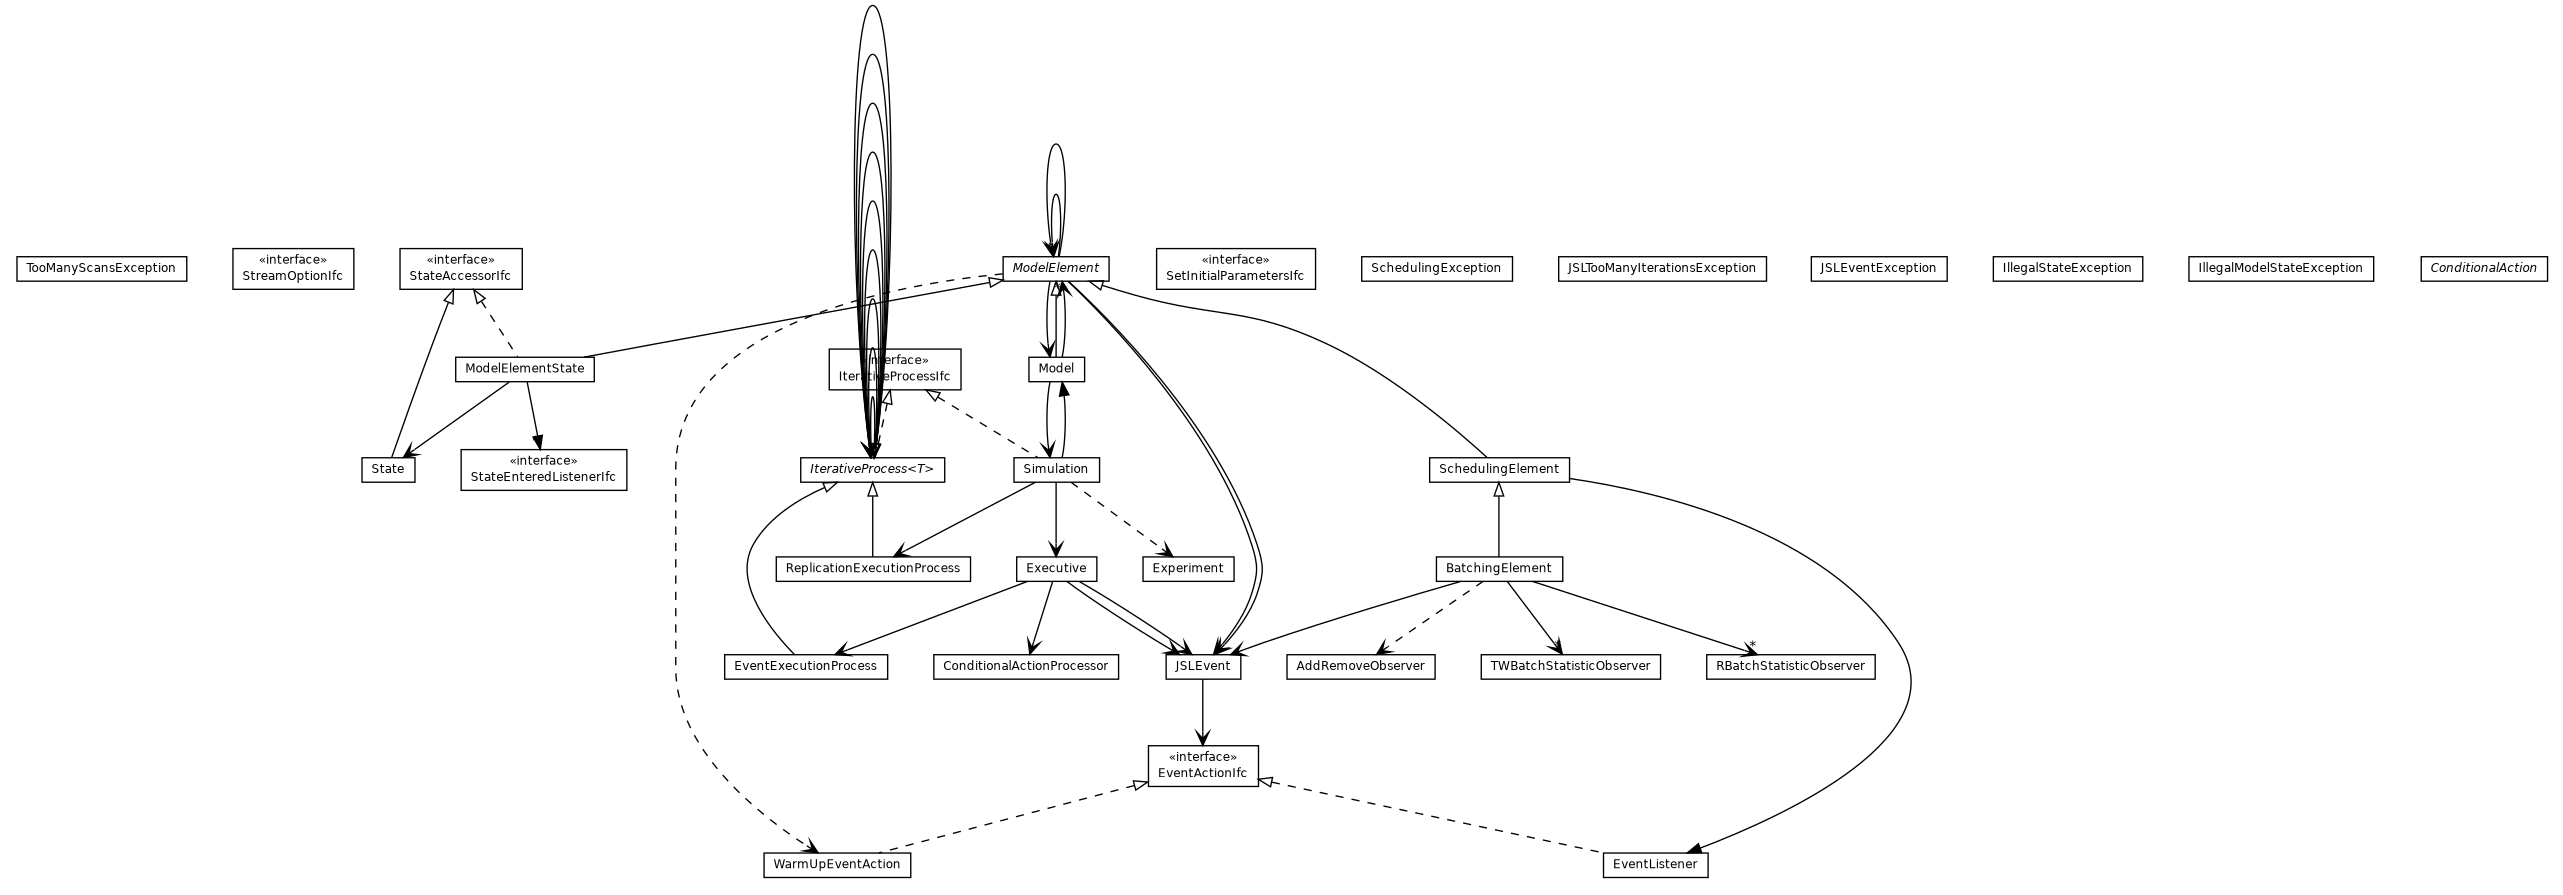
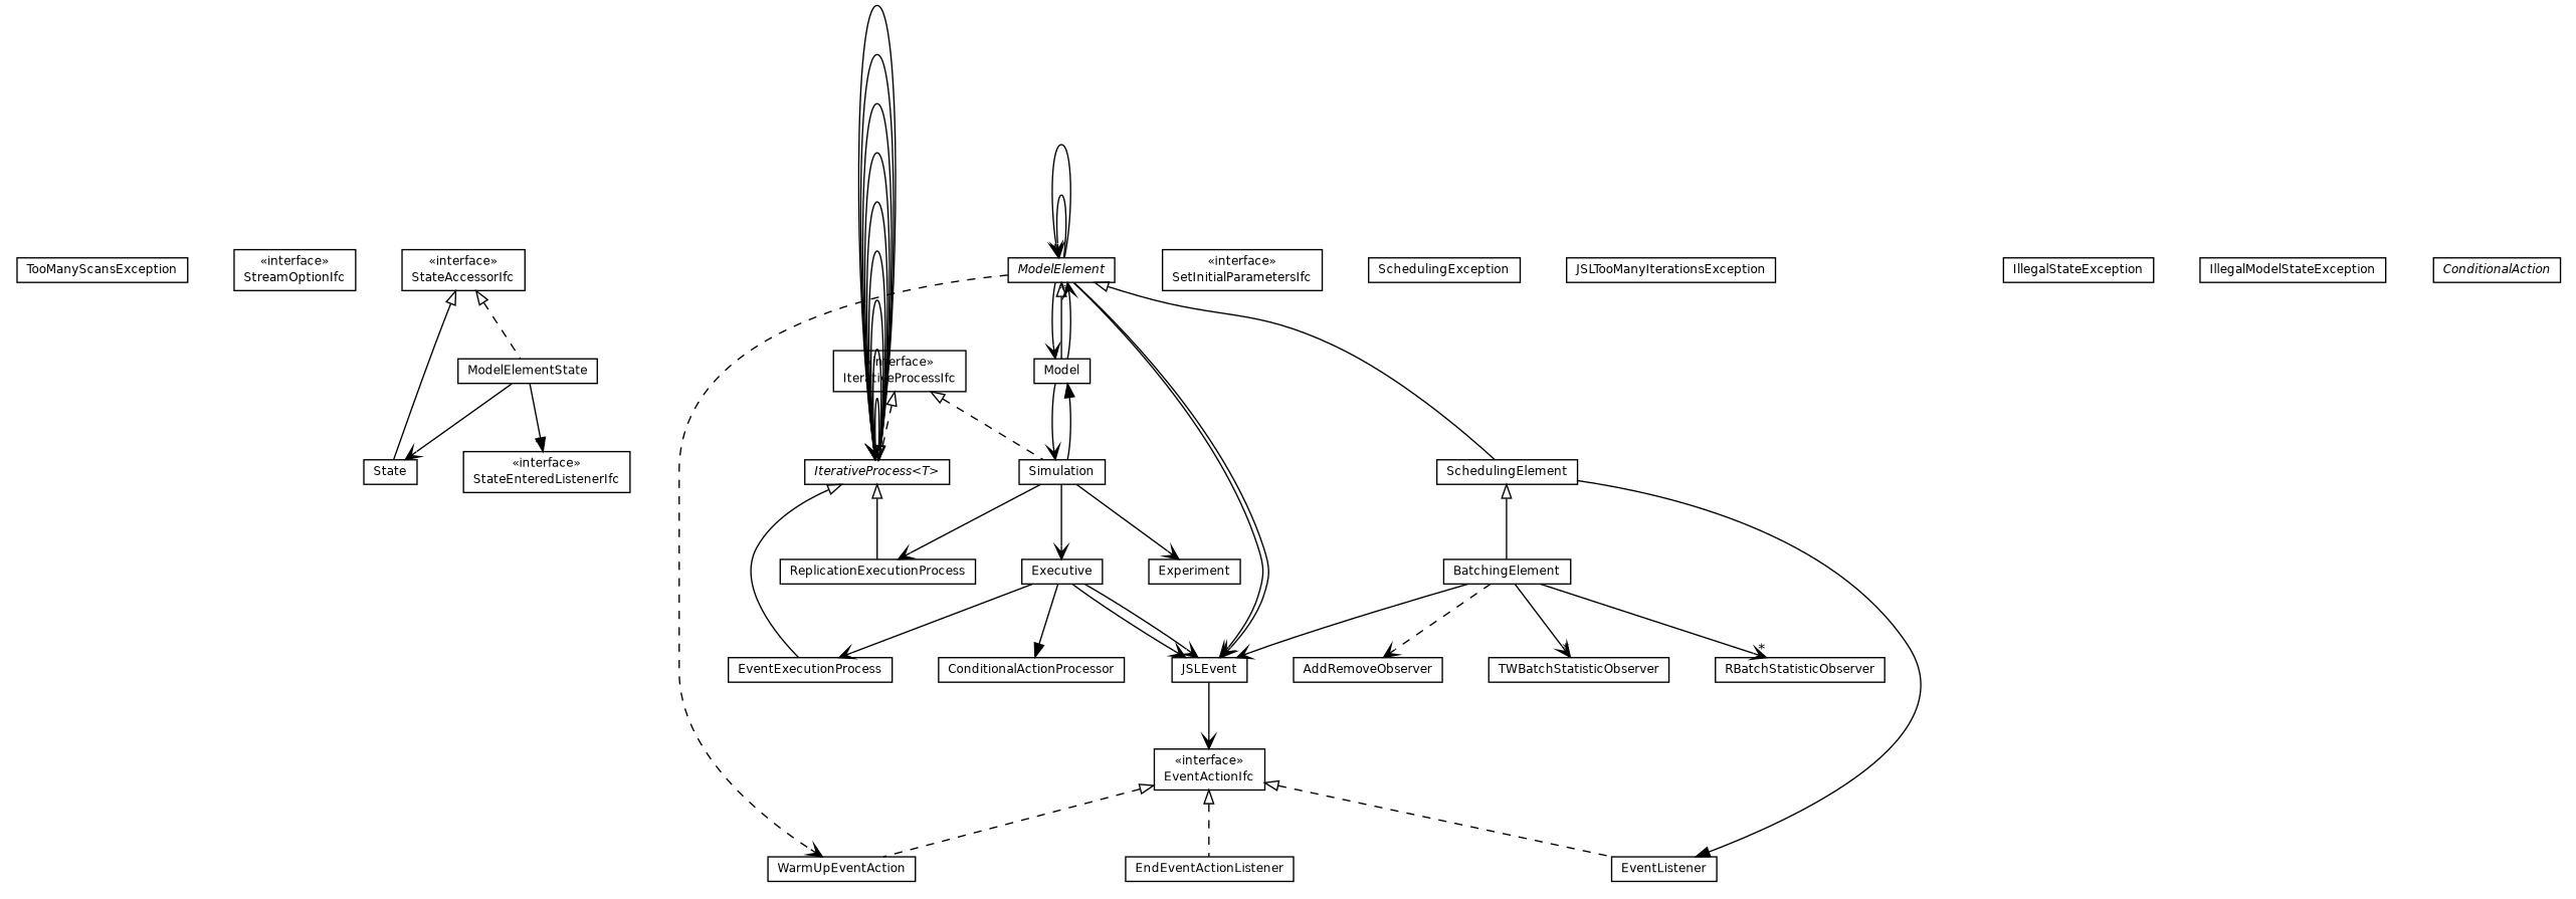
  digraph {
    nodesep=0.25
    ranksep=0.5
    node [fontcolor=black fontname=Helvetica fontsize=9.0 shape=plaintext]
    edge [fontname=Helvetica fontsize=10.0 headport=p labelfontname=Helvetica labelfontsize=10 tailport=p arrowhead=open color=black fontcolor=black]
    n1 [label=<<table title="jsl.modeling.TooManyScansException" border="0" cellborder="1" cellspacing="0" cellpadding="2" port="p" href="./TooManyScansException.html"> 		<tr><td><table border="0" cellspacing="0" cellpadding="1"> <tr><td align="center" balign="center"> TooManyScansException </td></tr> 		</table></td></tr> 		</table>>]
    n2 [label=<<table title="jsl.modeling.StreamOptionIfc" border="0" cellborder="1" cellspacing="0" cellpadding="2" port="p" href="./StreamOptionIfc.html"> 		<tr><td><table border="0" cellspacing="0" cellpadding="1"> <tr><td align="center" balign="center"> &#171;interface&#187; </td></tr> <tr><td align="center" balign="center"> StreamOptionIfc </td></tr> 		</table></td></tr> 		</table>>]
    n3 [label=<<table title="jsl.modeling.StateEnteredListenerIfc" border="0" cellborder="1" cellspacing="0" cellpadding="2" port="p" href="./StateEnteredListenerIfc.html"> 		<tr><td><table border="0" cellspacing="0" cellpadding="1"> <tr><td align="center" balign="center"> &#171;interface&#187; </td></tr> <tr><td align="center" balign="center"> StateEnteredListenerIfc </td></tr> 		</table></td></tr> 		</table>>]
    n4 [label=<<table title="jsl.modeling.StateAccessorIfc" border="0" cellborder="1" cellspacing="0" cellpadding="2" port="p" href="./StateAccessorIfc.html"> 		<tr><td><table border="0" cellspacing="0" cellpadding="1"> <tr><td align="center" balign="center"> &#171;interface&#187; </td></tr> <tr><td align="center" balign="center"> StateAccessorIfc </td></tr> 		</table></td></tr> 		</table>>]
    n5 [label=<<table title="jsl.modeling.State" border="0" cellborder="1" cellspacing="0" cellpadding="2" port="p" href="./State.html"> 		<tr><td><table border="0" cellspacing="0" cellpadding="1"> <tr><td align="center" balign="center"> State </td></tr> 		</table></td></tr> 		</table>>]
    n6 [label=<<table title="jsl.modeling.ModelElementState" border="0" cellborder="1" cellspacing="0" cellpadding="2" port="p" href="./ModelElementState.html"> 		<tr><td><table border="0" cellspacing="0" cellpadding="1"> <tr><td align="center" balign="center"> ModelElementState </td></tr> 		</table></td></tr> 		</table>>]
    n7 [label=<<table title="jsl.modeling.Simulation" border="0" cellborder="1" cellspacing="0" cellpadding="2" port="p" href="./Simulation.html"> 		<tr><td><table border="0" cellspacing="0" cellpadding="1"> <tr><td align="center" balign="center"> Simulation </td></tr> 		</table></td></tr> 		</table>>]
    n8 [label=<<table title="jsl.modeling.Simulation.ReplicationExecutionProcess" border="0" cellborder="1" cellspacing="0" cellpadding="2" port="p" href="./Simulation.ReplicationExecutionProcess.html"> 		<tr><td><table border="0" cellspacing="0" cellpadding="1"> <tr><td align="center" balign="center"> ReplicationExecutionProcess </td></tr> 		</table></td></tr> 		</table>>]
    n9 [label=<<table title="jsl.modeling.Model" border="0" cellborder="1" cellspacing="0" cellpadding="2" port="p" href="./Model.html"> 		<tr><td><table border="0" cellspacing="0" cellpadding="1"> <tr><td align="center" balign="center"> Model </td></tr> 		</table></td></tr> 		</table>>]
    n10 [label=<<table title="jsl.modeling.Experiment" border="0" cellborder="1" cellspacing="0" cellpadding="2" port="p" href="./Experiment.html"> 		<tr><td><table border="0" cellspacing="0" cellpadding="1"> <tr><td align="center" balign="center"> Experiment </td></tr> 		</table></td></tr> 		</table>>]
    n11 [label=<<table title="jsl.modeling.Executive" border="0" cellborder="1" cellspacing="0" cellpadding="2" port="p" href="./Executive.html"> 		<tr><td><table border="0" cellspacing="0" cellpadding="1"> <tr><td align="center" balign="center"> Executive </td></tr> 		</table></td></tr> 		</table>>]
    n12 [label=<<table title="jsl.modeling.ModelElement" border="0" cellborder="1" cellspacing="0" cellpadding="2" port="p" href="./ModelElement.html"> 		<tr><td><table border="0" cellspacing="0" cellpadding="1"> <tr><td align="center" balign="center"><font face="Helvetica-Oblique"> ModelElement </font></td></tr> 		</table></td></tr> 		</table>>]
    n13 [label=<<table title="jsl.modeling.JSLEvent" border="0" cellborder="1" cellspacing="0" cellpadding="2" port="p" href="./JSLEvent.html"> 		<tr><td><table border="0" cellspacing="0" cellpadding="1"> <tr><td align="center" balign="center"> JSLEvent </td></tr> 		</table></td></tr> 		</table>>]
    n14 [label=<<table title="jsl.modeling.Executive.EventExecutionProcess" border="0" cellborder="1" cellspacing="0" cellpadding="2" port="p" href="./Executive.EventExecutionProcess.html"> 		<tr><td><table border="0" cellspacing="0" cellpadding="1"> <tr><td align="center" balign="center"> EventExecutionProcess </td></tr> 		</table></td></tr> 		</table>>]
    n15 [label=<<table title="jsl.modeling.ConditionalActionProcessor" border="0" cellborder="1" cellspacing="0" cellpadding="2" port="p" href="./ConditionalActionProcessor.html"> 		<tr><td><table border="0" cellspacing="0" cellpadding="1"> <tr><td align="center" balign="center"> ConditionalActionProcessor </td></tr> 		</table></td></tr> 		</table>>]
    n16 [label=<<table title="jsl.modeling.SetInitialParametersIfc" border="0" cellborder="1" cellspacing="0" cellpadding="2" port="p" href="./SetInitialParametersIfc.html"> 		<tr><td><table border="0" cellspacing="0" cellpadding="1"> <tr><td align="center" balign="center"> &#171;interface&#187; </td></tr> <tr><td align="center" balign="center"> SetInitialParametersIfc </td></tr> 		</table></td></tr> 		</table>>]
    n17 [label=<<table title="jsl.modeling.SchedulingException" border="0" cellborder="1" cellspacing="0" cellpadding="2" port="p" href="./SchedulingException.html"> 		<tr><td><table border="0" cellspacing="0" cellpadding="1"> <tr><td align="center" balign="center"> SchedulingException </td></tr> 		</table></td></tr> 		</table>>]
    n18 [label=<<table title="jsl.modeling.SchedulingElement" border="0" cellborder="1" cellspacing="0" cellpadding="2" port="p" href="./SchedulingElement.html"> 		<tr><td><table border="0" cellspacing="0" cellpadding="1"> <tr><td align="center" balign="center"> SchedulingElement </td></tr> 		</table></td></tr> 		</table>>]
    n19 [label=<<table title="jsl.modeling.SchedulingElement.EventListener" border="0" cellborder="1" cellspacing="0" cellpadding="2" port="p" href="./SchedulingElement.EventListener.html"> 		<tr><td><table border="0" cellspacing="0" cellpadding="1"> <tr><td align="center" balign="center"> EventListener </td></tr> 		</table></td></tr> 		</table>>]
    n20 [label=<<table title="jsl.modeling.BatchingElement" border="0" cellborder="1" cellspacing="0" cellpadding="2" port="p" href="./BatchingElement.html"> 		<tr><td><table border="0" cellspacing="0" cellpadding="1"> <tr><td align="center" balign="center"> BatchingElement </td></tr> 		</table></td></tr> 		</table>>]
    n21 [label=<<table title="jsl.modeling.BatchingElement.TWBatchStatisticObserver" border="0" cellborder="1" cellspacing="0" cellpadding="2" port="p" href="./BatchingElement.TWBatchStatisticObserver.html"> 		<tr><td><table border="0" cellspacing="0" cellpadding="1"> <tr><td align="center" balign="center"> TWBatchStatisticObserver </td></tr> 		</table></td></tr> 		</table>>]
    n22 [label=<<table title="jsl.modeling.BatchingElement.RBatchStatisticObserver" border="0" cellborder="1" cellspacing="0" cellpadding="2" port="p" href="./BatchingElement.RBatchStatisticObserver.html"> 		<tr><td><table border="0" cellspacing="0" cellpadding="1"> <tr><td align="center" balign="center"> RBatchStatisticObserver </td></tr> 		</table></td></tr> 		</table>>]
    n23 [label=<<table title="jsl.modeling.BatchingElement.AddRemoveObserver" border="0" cellborder="1" cellspacing="0" cellpadding="2" port="p" href="./BatchingElement.AddRemoveObserver.html"> 		<tr><td><table border="0" cellspacing="0" cellpadding="1"> <tr><td align="center" balign="center"> AddRemoveObserver </td></tr> 		</table></td></tr> 		</table>>]
    n24 [label=<<table title="jsl.modeling.ModelElement.WarmUpEventAction" border="0" cellborder="1" cellspacing="0" cellpadding="2" port="p" href="./ModelElement.WarmUpEventAction.html"> 		<tr><td><table border="0" cellspacing="0" cellpadding="1"> <tr><td align="center" balign="center"> WarmUpEventAction </td></tr> 		</table></td></tr> 		</table>>]
    n25 [label=<<table title="jsl.modeling.EventActionIfc" border="0" cellborder="1" cellspacing="0" cellpadding="2" port="p" href="./EventActionIfc.html"> 		<tr><td><table border="0" cellspacing="0" cellpadding="1"> <tr><td align="center" balign="center"> &#171;interface&#187; </td></tr> <tr><td align="center" balign="center"> EventActionIfc </td></tr> 		</table></td></tr> 		</table>>]
    n26 [label=<<table title="jsl.modeling.JSLTooManyIterationsException" border="0" cellborder="1" cellspacing="0" cellpadding="2" port="p" href="./JSLTooManyIterationsException.html"> 		<tr><td><table border="0" cellspacing="0" cellpadding="1"> <tr><td align="center" balign="center"> JSLTooManyIterationsException </td></tr> 		</table></td></tr> 		</table>>]
-   n27 [label=<<table title="jsl.modeling.JSLEventException" border="0" cellborder="1" cellspacing="0" cellpadding="2" port="p" href="./JSLEventException.html"> 		<tr><td><table border="0" cellspacing="0" cellpadding="1"> <tr><td align="center" balign="center"> JSLEventException </td></tr> 		</table></td></tr> 		</table>>]
+   n28 [label=<<table title="jsl.modeling.Executive.EndEventActionListener" border="0" cellborder="1" cellspacing="0" cellpadding="2" port="p" href="./Executive.EndEventActionListener.html"> 		<tr><td><table border="0" cellspacing="0" cellpadding="1"> <tr><td align="center" balign="center"> EndEventActionListener </td></tr> 		</table></td></tr> 		</table>>]
    n29 [label=<<table title="jsl.modeling.IterativeProcessIfc" border="0" cellborder="1" cellspacing="0" cellpadding="2" port="p" href="./IterativeProcessIfc.html"> 		<tr><td><table border="0" cellspacing="0" cellpadding="1"> <tr><td align="center" balign="center"> &#171;interface&#187; </td></tr> <tr><td align="center" balign="center"> IterativeProcessIfc </td></tr> 		</table></td></tr> 		</table>>]
    n30 [label=<<table title="jsl.modeling.IterativeProcess" border="0" cellborder="1" cellspacing="0" cellpadding="2" port="p" href="./IterativeProcess.html"> 		<tr><td><table border="0" cellspacing="0" cellpadding="1"> <tr><td align="center" balign="center"><font face="Helvetica-Oblique"> IterativeProcess&lt;T&gt; </font></td></tr> 		</table></td></tr> 		</table>>]
    n31 [label=<<table title="jsl.modeling.IllegalStateException" border="0" cellborder="1" cellspacing="0" cellpadding="2" port="p" href="./IllegalStateException.html"> 		<tr><td><table border="0" cellspacing="0" cellpadding="1"> <tr><td align="center" balign="center"> IllegalStateException </td></tr> 		</table></td></tr> 		</table>>]
    n32 [label=<<table title="jsl.modeling.IllegalModelStateException" border="0" cellborder="1" cellspacing="0" cellpadding="2" port="p" href="./IllegalModelStateException.html"> 		<tr><td><table border="0" cellspacing="0" cellpadding="1"> <tr><td align="center" balign="center"> IllegalModelStateException </td></tr> 		</table></td></tr> 		</table>>]
    n33 [label=<<table title="jsl.modeling.ConditionalAction" border="0" cellborder="1" cellspacing="0" cellpadding="2" port="p" href="./ConditionalAction.html"> 		<tr><td><table border="0" cellspacing="0" cellpadding="1"> <tr><td align="center" balign="center"><font face="Helvetica-Oblique"> ConditionalAction </font></td></tr> 		</table></td></tr> 		</table>>]
    n4 -> n5 [arrowtail=empty dir=back fontsize=10 style=solid arrowhead="" color="" fontcolor=""]
    n4 -> n6 [arrowtail=empty dir=back fontsize=10 style=dashed arrowhead="" color="" fontcolor=""]
    n6 -> n3 [arrowhead=normal headlabel="*"]
    n6 -> n5
    n7 -> n8
    n7 -> n9 [arrowhead=normal]
-   n7 -> n10 [style=dashed]
+   n7 -> n10
    n7 -> n11
    n9 -> n7
    n9 -> n12 [headlabel="*"]
    n11 -> n13
    n11 -> n13
    n11 -> n14
-   n11 -> n15
-   n12 -> n6 [arrowtail=empty dir=back fontsize=10 arrowhead="" color="" fontcolor=""]
+   n11 -> n15 [arrowhead=normal]
    n12 -> n9 [arrowtail=empty dir=back fontsize=10 arrowhead="" color="" fontcolor=""]
    n12 -> n9
    n12 -> n12 [headlabel="*"]
    n12 -> n12
    n12 -> n13
    n12 -> n13
    n12 -> n18 [arrowtail=empty dir=back fontsize=10 arrowhead="" color="" fontcolor=""]
    n12 -> n24 [style=dashed]
    n13 -> n25
    n18 -> n19 [arrowhead=normal]
    n18 -> n20 [arrowtail=empty dir=back fontsize=10 arrowhead="" color="" fontcolor=""]
    n20 -> n13
    n20 -> n21 [headlabel="*"]
    n20 -> n22 [headlabel="*"]
    n20 -> n23 [style=dashed]
    n25 -> n19 [arrowtail=empty dir=back fontsize=10 style=dashed arrowhead="" color="" fontcolor=""]
    n25 -> n24 [arrowtail=empty dir=back fontsize=10 style=dashed arrowhead="" color="" fontcolor=""]
+   n25 -> n28 [arrowtail=empty dir=back fontsize=10 style=dashed arrowhead="" color="" fontcolor=""]
    n29 -> n7 [arrowtail=empty dir=back fontsize=10 style=dashed arrowhead="" color="" fontcolor=""]
    n29 -> n30 [arrowtail=empty dir=back fontsize=10 style=dashed arrowhead="" color="" fontcolor=""]
    n30 -> n8 [arrowtail=empty dir=back fontsize=10 arrowhead="" color="" fontcolor=""]
    n30 -> n14 [arrowtail=empty dir=back fontsize=10 arrowhead="" color="" fontcolor=""]
    n30 -> n30 [arrowtail=empty dir=back fontsize=10 arrowhead="" color="" fontcolor=""]
    n30 -> n30 [arrowtail=empty dir=back fontsize=10 arrowhead="" color="" fontcolor=""]
    n30 -> n30 [arrowtail=empty dir=back fontsize=10 arrowhead="" color="" fontcolor=""]
    n30 -> n30 [arrowtail=empty dir=back fontsize=10 arrowhead="" color="" fontcolor=""]
    n30 -> n30
    n30 -> n30
    n30 -> n30
    n30 -> n30
    n30 -> n30
  }
